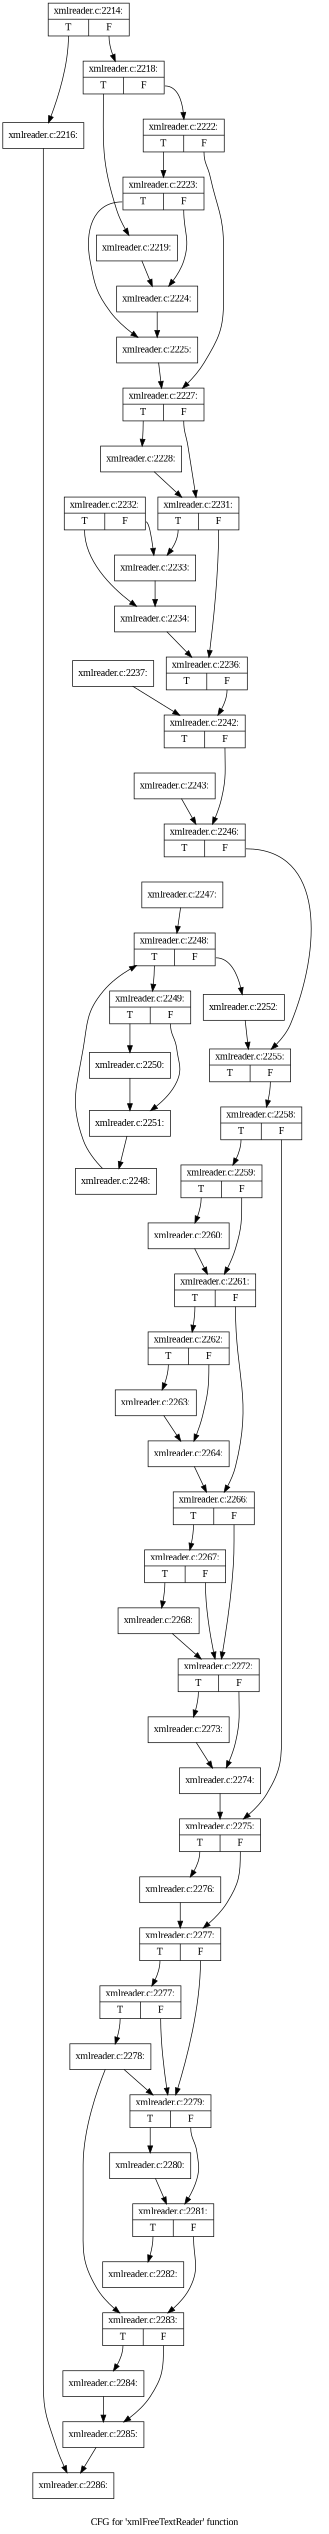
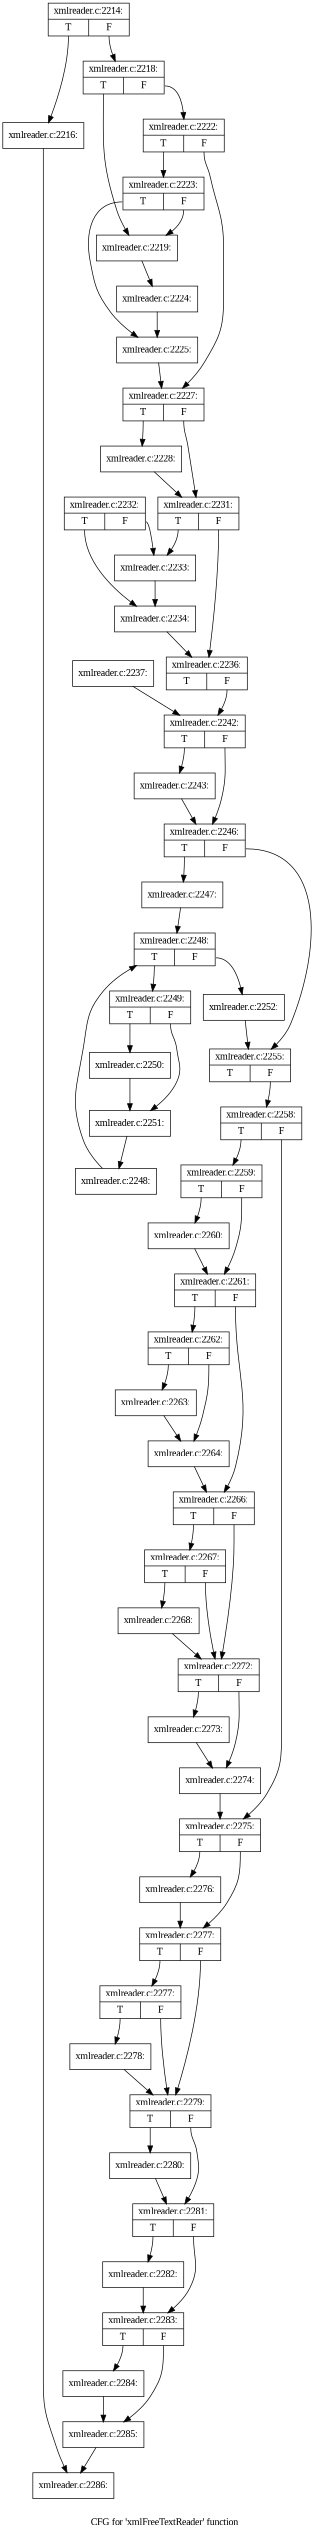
  digraph {
    fontname="Liberation Serif"
    label="CFG for 'xmlFreeTextReader' function"
    node [fontname="Liberation Serif" shape=record]
    edge [fontname="Liberation Serif"]
    n1 [label="{xmlreader.c:2214:|{<s0>T|<s1>F}}"]
    n2 [label="{xmlreader.c:2216:}"]
    n3 [label="{xmlreader.c:2218:|{<s0>T|<s1>F}}"]
    n4 [label="{xmlreader.c:2286:}"]
    n5 [label="{xmlreader.c:2219:}"]
    n6 [label="{xmlreader.c:2222:|{<s0>T|<s1>F}}"]
    n7 [label="{xmlreader.c:2224:}"]
    n8 [label="{xmlreader.c:2223:|{<s0>T|<s1>F}}"]
    n9 [label="{xmlreader.c:2227:|{<s0>T|<s1>F}}"]
    n10 [label="{xmlreader.c:2225:}"]
    n11 [label="{xmlreader.c:2228:}"]
    n12 [label="{xmlreader.c:2231:|{<s0>T|<s1>F}}"]
    n13 [label="{xmlreader.c:2236:|{<s0>T|<s1>F}}"]
    n14 [label="{xmlreader.c:2233:}"]
    n15 [label="{xmlreader.c:2232:|{<s0>T|<s1>F}}"]
    n16 [label="{xmlreader.c:2234:}"]
    n17 [label="{xmlreader.c:2242:|{<s0>T|<s1>F}}"]
    n18 [label="{xmlreader.c:2237:}"]
    n19 [label="{xmlreader.c:2243:}"]
    n20 [label="{xmlreader.c:2246:|{<s0>T|<s1>F}}"]
    n21 [label="{xmlreader.c:2247:}"]
    n22 [label="{xmlreader.c:2255:|{<s0>T|<s1>F}}"]
    n23 [label="{xmlreader.c:2248:|{<s0>T|<s1>F}}"]
    n24 [label="{xmlreader.c:2258:|{<s0>T|<s1>F}}"]
    n25 [label="{xmlreader.c:2249:|{<s0>T|<s1>F}}"]
    n26 [label="{xmlreader.c:2252:}"]
    n27 [label="{xmlreader.c:2259:|{<s0>T|<s1>F}}"]
    n28 [label="{xmlreader.c:2275:|{<s0>T|<s1>F}}"]
    n29 [label="{xmlreader.c:2250:}"]
    n30 [label="{xmlreader.c:2251:}"]
    n31 [label="{xmlreader.c:2248:}"]
    n32 [label="{xmlreader.c:2260:}"]
    n33 [label="{xmlreader.c:2261:|{<s0>T|<s1>F}}"]
    n34 [label="{xmlreader.c:2276:}"]
    n35 [label="{xmlreader.c:2277:|{<s0>T|<s1>F}}"]
    n36 [label="{xmlreader.c:2262:|{<s0>T|<s1>F}}"]
    n37 [label="{xmlreader.c:2266:|{<s0>T|<s1>F}}"]
    n38 [label="{xmlreader.c:2277:|{<s0>T|<s1>F}}"]
    n39 [label="{xmlreader.c:2279:|{<s0>T|<s1>F}}"]
    n40 [label="{xmlreader.c:2263:}"]
    n41 [label="{xmlreader.c:2264:}"]
    n42 [label="{xmlreader.c:2267:|{<s0>T|<s1>F}}"]
    n43 [label="{xmlreader.c:2272:|{<s0>T|<s1>F}}"]
    n44 [label="{xmlreader.c:2268:}"]
    n45 [label="{xmlreader.c:2273:}"]
    n46 [label="{xmlreader.c:2274:}"]
    n47 [label="{xmlreader.c:2278:}"]
    n48 [label="{xmlreader.c:2280:}"]
    n49 [label="{xmlreader.c:2281:|{<s0>T|<s1>F}}"]
    n50 [label="{xmlreader.c:2282:}"]
    n51 [label="{xmlreader.c:2283:|{<s0>T|<s1>F}}"]
    n52 [label="{xmlreader.c:2284:}"]
    n53 [label="{xmlreader.c:2285:}"]
    n1 -> n2 [tailport=s0]
    n1 -> n3 [tailport=s1]
    n2 -> n4
    n3 -> n5 [tailport=s0]
    n3 -> n6 [tailport=s1]
    n5 -> n7
    n6 -> n8 [tailport=s0]
    n6 -> n9 [tailport=s1]
    n7 -> n10
-   n8 -> n7 [tailport=s1]
+   n8 -> n5 [tailport=s1]
    n8 -> n10 [tailport=s0]
    n9 -> n11 [tailport=s0]
    n9 -> n12 [tailport=s1]
    n10 -> n9
    n11 -> n12
    n12 -> n13 [tailport=s1]
    n12 -> n14 [tailport=s0]
    n13 -> n17 [tailport=s1]
    n14 -> n16
    n15 -> n14 [tailport=s1]
    n15 -> n16 [tailport=s0]
    n16 -> n13
+   n17 -> n19 [tailport=s0]
    n17 -> n20 [tailport=s1]
    n18 -> n17
    n19 -> n20
+   n20 -> n21 [tailport=s0]
    n20 -> n22 [tailport=s1]
    n21 -> n23
    n22 -> n24 [tailport=s1]
    n23 -> n25 [tailport=s0]
    n23 -> n26 [tailport=s1]
    n24 -> n27 [tailport=s0]
    n24 -> n28 [tailport=s1]
    n25 -> n29 [tailport=s0]
    n25 -> n30 [tailport=s1]
    n26 -> n22
    n27 -> n32 [tailport=s0]
    n27 -> n33 [tailport=s1]
    n28 -> n34 [tailport=s0]
    n28 -> n35 [tailport=s1]
    n29 -> n30
    n30 -> n31
    n31 -> n23
    n32 -> n33
    n33 -> n36 [tailport=s0]
    n33 -> n37 [tailport=s1]
    n34 -> n35
    n35 -> n38 [tailport=s0]
    n35 -> n39 [tailport=s1]
    n36 -> n40 [tailport=s0]
    n36 -> n41 [tailport=s1]
    n37 -> n42 [tailport=s0]
    n37 -> n43 [tailport=s1]
    n38 -> n39 [tailport=s1]
    n38 -> n47 [tailport=s0]
    n39 -> n48 [tailport=s0]
    n39 -> n49 [tailport=s1]
    n40 -> n41
    n41 -> n37
    n42 -> n43 [tailport=s1]
    n42 -> n44 [tailport=s0]
    n43 -> n45 [tailport=s0]
    n43 -> n46 [tailport=s1]
    n44 -> n43
    n45 -> n46
    n46 -> n28
    n47 -> n39
    n48 -> n49
    n49 -> n50 [tailport=s0]
    n49 -> n51 [tailport=s1]
-   n47 -> n51
+   n50 -> n51
    n51 -> n52 [tailport=s0]
    n51 -> n53 [tailport=s1]
    n52 -> n53
    n53 -> n4
  }
